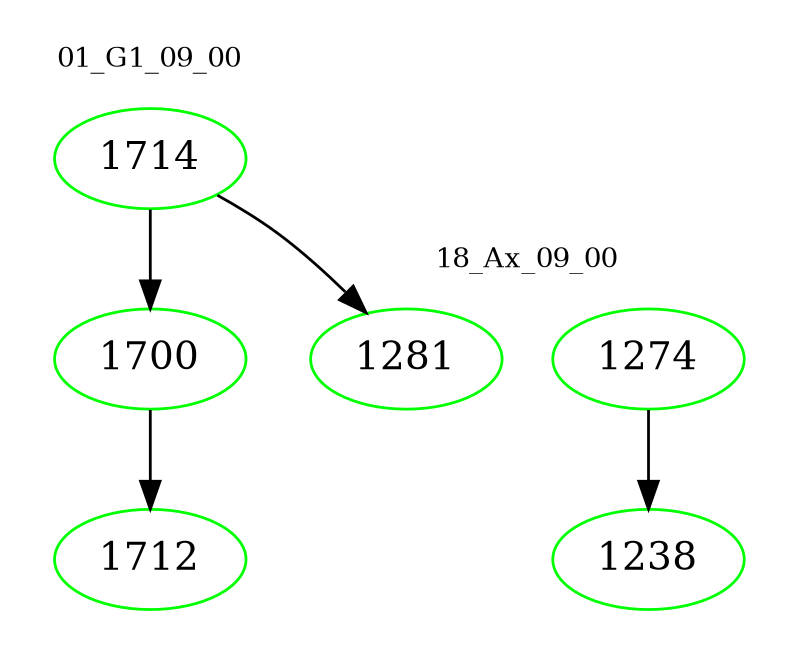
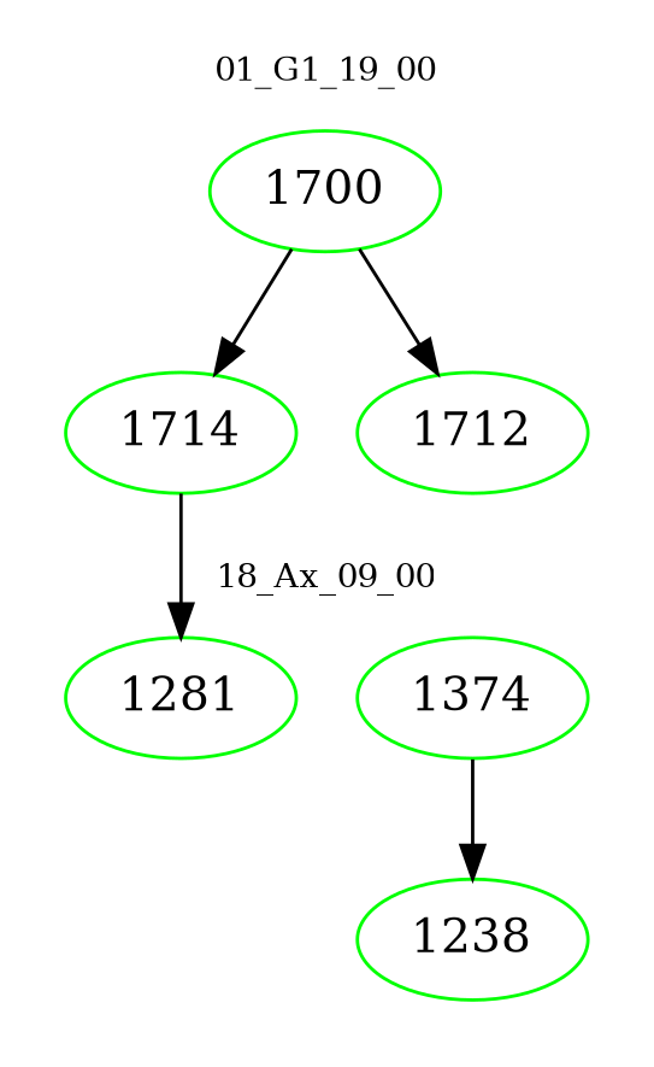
  digraph {
    node [color=green]
    edge [color=black]
-   n1 [label=1274]
+   n1 [label=1374]
    n2 [label=1238]
    n3 [label=1281]
    n4 [label=1714]
    n5 [label=1700]
    n6 [label=1712]
    subgraph cluster_1 {
      color=white
      fontsize=10
      label="18_Ax_09_00"
      n1
      n2
      n3
    }
    subgraph cluster_2 {
      color=white
      fontsize=10
-     label="01_G1_09_00"
+     label="01_G1_19_00"
      n4
      n5
      n6
    }
    n1 -> n2
    n4 -> n3
-   n4 -> n5
+   n5 -> n4
    n5 -> n6
  }
